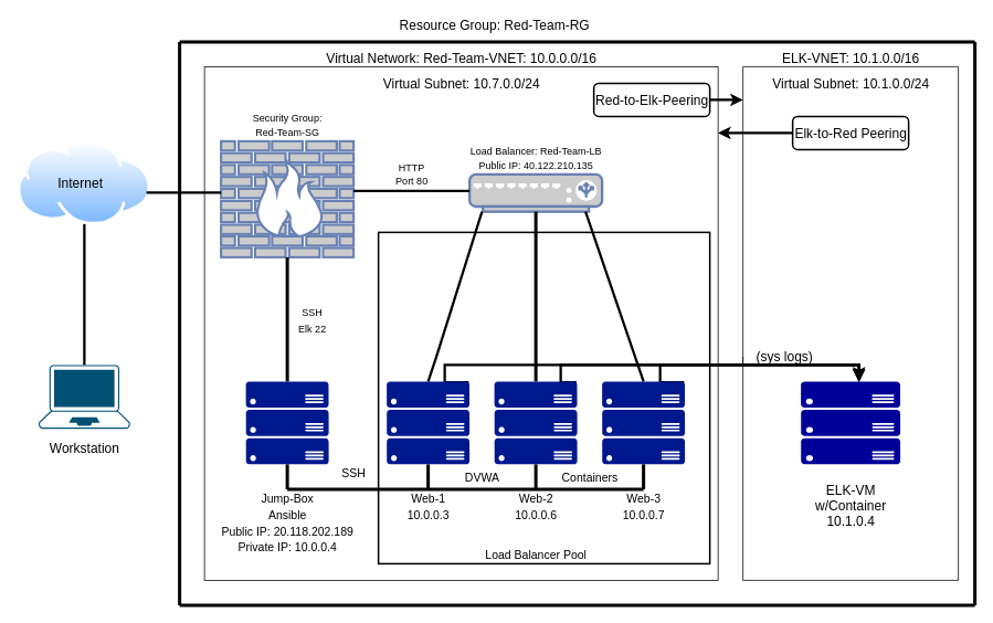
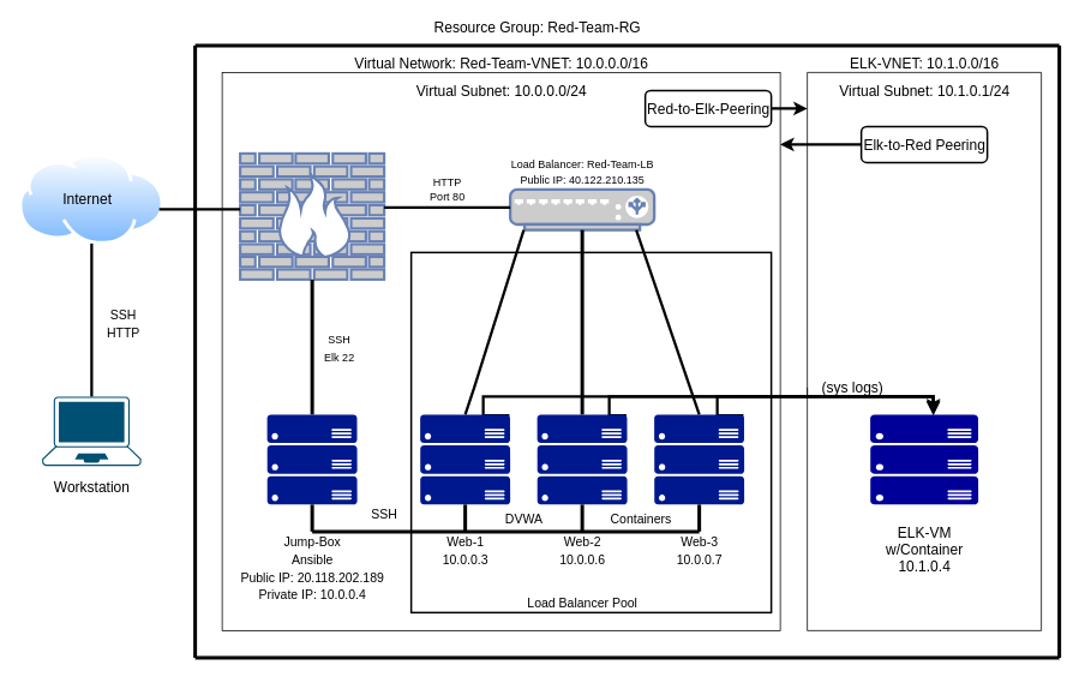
  <mxCell id="0" />
  <mxCell id="1" parent="0" />
  <mxCell id="2" value="Resource Group: Red-Team-RG" style="text;html=1;resizable=0;autosize=1;align=center;verticalAlign=middle;points=[];fillColor=none;strokeColor=none;rounded=0;fontSize=16;" parent="1" vertex="1"><mxGeometry x="476" y="20" width="240" height="20" as="geometry" /></mxCell>
  <mxCell id="3" value="" style="whiteSpace=wrap;html=1;aspect=fixed;fontSize=16;" parent="1" vertex="1"><mxGeometry x="246" y="80" width="620" height="620" as="geometry" /></mxCell>
  <mxCell id="4" value="Virtual Network: Red-Team-VNET: 10.0.0.0/16" style="text;html=1;resizable=0;autosize=1;align=center;verticalAlign=middle;points=[];fillColor=none;strokeColor=none;rounded=0;fontSize=16;" parent="1" vertex="1"><mxGeometry x="386" y="60" width="340" height="20" as="geometry" /></mxCell>
- <mxCell id="5" value="Virtual Subnet: 10.7.0.0/24" style="text;html=1;resizable=0;autosize=1;align=center;verticalAlign=middle;points=[];fillColor=none;strokeColor=none;rounded=0;fontSize=16;" parent="1" vertex="1"><mxGeometry x="456" y="90" width="200" height="20" as="geometry" /></mxCell>
+ <mxCell id="5" value="Virtual Subnet: 10.0.0.0/24" style="text;html=1;resizable=0;autosize=1;align=center;verticalAlign=middle;points=[];fillColor=none;strokeColor=none;rounded=0;fontSize=16;" parent="1" vertex="1"><mxGeometry x="456" y="90" width="200" height="20" as="geometry" /></mxCell>
  <mxCell id="6" value="" style="points=[[0.13,0.02,0],[0.5,0,0],[0.87,0.02,0],[0.885,0.4,0],[0.985,0.985,0],[0.5,1,0],[0.015,0.985,0],[0.115,0.4,0]];verticalLabelPosition=bottom;sketch=0;html=1;verticalAlign=top;aspect=fixed;align=center;pointerEvents=1;shape=mxgraph.cisco19.laptop;fillColor=#005073;strokeColor=none;fontSize=16;" parent="1" vertex="1"><mxGeometry x="46" y="440" width="110" height="77" as="geometry" /></mxCell>
  <mxCell id="7" value="" style="aspect=fixed;perimeter=ellipsePerimeter;html=1;align=center;shadow=0;dashed=0;spacingTop=3;image;image=img/lib/active_directory/internet_cloud.svg;fontSize=16;" parent="1" vertex="1"><mxGeometry x="20.44" y="170" width="161.11" height="101.5" as="geometry" /></mxCell>
  <mxCell id="8" value="" style="fontColor=#0066CC;verticalAlign=top;verticalLabelPosition=bottom;labelPosition=center;align=center;html=1;outlineConnect=0;fillColor=#CCCCCC;strokeColor=#6881B3;gradientColor=none;gradientDirection=north;strokeWidth=2;shape=mxgraph.networks.firewall;fontSize=16;" parent="1" vertex="1"><mxGeometry x="266" y="170" width="160" height="140" as="geometry" /></mxCell>
  <mxCell id="9" value="" style="sketch=0;aspect=fixed;pointerEvents=1;shadow=0;dashed=0;html=1;strokeColor=none;labelPosition=center;verticalLabelPosition=bottom;verticalAlign=top;align=center;fillColor=#00188D;shape=mxgraph.azure.server_rack;fontSize=16;" parent="1" vertex="1"><mxGeometry x="296" y="460" width="100" height="100" as="geometry" /></mxCell>
  <mxCell id="10" style="edgeStyle=orthogonalEdgeStyle;rounded=0;orthogonalLoop=1;jettySize=auto;html=1;exitX=0.99;exitY=0.01;exitDx=0;exitDy=0;exitPerimeter=0;fontSize=16;strokeColor=#000000;strokeWidth=3;entryX=0.583;entryY=-0.02;entryDx=0;entryDy=0;entryPerimeter=0;" edge="1" parent="1" source="11" target="55"><mxGeometry relative="1" as="geometry"><mxPoint x="1036" y="450" as="targetPoint" /><Array as="points"><mxPoint x="536" y="461" /><mxPoint x="536" y="440" /><mxPoint x="1036" y="440" /></Array></mxGeometry></mxCell>
  <mxCell id="11" value="" style="sketch=0;aspect=fixed;pointerEvents=1;shadow=0;dashed=0;html=1;strokeColor=none;labelPosition=center;verticalLabelPosition=bottom;verticalAlign=top;align=center;fillColor=#00188D;shape=mxgraph.azure.server_rack;fontSize=16;" parent="1" vertex="1"><mxGeometry x="466" y="460" width="100" height="100" as="geometry" /></mxCell>
  <mxCell id="12" style="edgeStyle=orthogonalEdgeStyle;rounded=0;orthogonalLoop=1;jettySize=auto;html=1;exitX=0.99;exitY=0.01;exitDx=0;exitDy=0;exitPerimeter=0;entryX=0.583;entryY=0;entryDx=0;entryDy=0;entryPerimeter=0;fontSize=16;strokeColor=#000000;strokeWidth=3;" edge="1" parent="1" source="13" target="55"><mxGeometry relative="1" as="geometry"><Array as="points"><mxPoint x="676" y="461" /><mxPoint x="676" y="440" /><mxPoint x="1036" y="440" /></Array></mxGeometry></mxCell>
  <mxCell id="13" value="" style="sketch=0;aspect=fixed;pointerEvents=1;shadow=0;dashed=0;html=1;strokeColor=none;labelPosition=center;verticalLabelPosition=bottom;verticalAlign=top;align=center;fillColor=#00188D;shape=mxgraph.azure.server_rack;fontSize=16;" parent="1" vertex="1"><mxGeometry x="596" y="460" width="100" height="100" as="geometry" /></mxCell>
  <mxCell id="14" style="edgeStyle=orthogonalEdgeStyle;rounded=0;orthogonalLoop=1;jettySize=auto;html=1;exitX=0.99;exitY=0.01;exitDx=0;exitDy=0;exitPerimeter=0;fontSize=16;strokeColor=#000000;strokeWidth=3;" edge="1" parent="1" source="15"><mxGeometry relative="1" as="geometry"><mxPoint x="1036" y="461" as="targetPoint" /><Array as="points"><mxPoint x="796" y="461" /><mxPoint x="796" y="440" /><mxPoint x="1036" y="440" /></Array></mxGeometry></mxCell>
  <mxCell id="15" value="" style="sketch=0;aspect=fixed;pointerEvents=1;shadow=0;dashed=0;html=1;strokeColor=none;labelPosition=center;verticalLabelPosition=bottom;verticalAlign=top;align=center;fillColor=#00188D;shape=mxgraph.azure.server_rack;fontSize=16;" parent="1" vertex="1"><mxGeometry x="726" y="460" width="100" height="100" as="geometry" /></mxCell>
  <mxCell id="16" value="" style="fontColor=#0066CC;verticalAlign=top;verticalLabelPosition=bottom;labelPosition=center;align=center;html=1;outlineConnect=0;fillColor=#CCCCCC;strokeColor=#6881B3;gradientColor=none;gradientDirection=north;strokeWidth=2;shape=mxgraph.networks.load_balancer;fontSize=16;" parent="1" vertex="1"><mxGeometry x="566" y="210" width="160" height="45" as="geometry" /></mxCell>
  <mxCell id="17" value="" style="endArrow=none;html=1;rounded=0;fontSize=16;strokeWidth=3;" parent="1" edge="1"><mxGeometry width="50" height="50" relative="1" as="geometry"><mxPoint x="101" y="440" as="sourcePoint" /><mxPoint x="101" y="270" as="targetPoint" /></mxGeometry></mxCell>
  <mxCell id="18" value="" style="endArrow=none;html=1;rounded=0;fontSize=16;strokeWidth=3;" parent="1" edge="1"><mxGeometry width="50" height="50" relative="1" as="geometry"><mxPoint x="176" y="232" as="sourcePoint" /><mxPoint x="266" y="232" as="targetPoint" /></mxGeometry></mxCell>
  <mxCell id="19" value="" style="endArrow=none;html=1;rounded=0;fontSize=16;strokeWidth=3;" parent="1" edge="1"><mxGeometry width="50" height="50" relative="1" as="geometry"><mxPoint x="426" y="230" as="sourcePoint" /><mxPoint x="566" y="230" as="targetPoint" /></mxGeometry></mxCell>
  <mxCell id="20" value="" style="line;strokeWidth=4;direction=south;html=1;perimeter=backbonePerimeter;points=[];outlineConnect=0;fontSize=16;" parent="1" vertex="1"><mxGeometry x="341" y="310" width="10" height="150" as="geometry" /></mxCell>
  <mxCell id="21" value="" style="line;strokeWidth=4;direction=south;html=1;perimeter=backbonePerimeter;points=[];outlineConnect=0;fontSize=16;" parent="1" vertex="1"><mxGeometry x="341" y="560" width="10" height="30" as="geometry" /></mxCell>
  <mxCell id="22" value="" style="line;strokeWidth=4;direction=south;html=1;perimeter=backbonePerimeter;points=[];outlineConnect=0;fontSize=16;" parent="1" vertex="1"><mxGeometry x="511" y="560" width="10" height="30" as="geometry" /></mxCell>
  <mxCell id="23" value="" style="line;strokeWidth=4;direction=south;html=1;perimeter=backbonePerimeter;points=[];outlineConnect=0;fontSize=16;" parent="1" vertex="1"><mxGeometry x="641" y="560" width="10" height="30" as="geometry" /></mxCell>
  <mxCell id="24" value="" style="line;strokeWidth=4;direction=south;html=1;perimeter=backbonePerimeter;points=[];outlineConnect=0;fontSize=16;" parent="1" vertex="1"><mxGeometry x="771" y="560" width="10" height="30" as="geometry" /></mxCell>
  <mxCell id="25" value="" style="line;strokeWidth=4;html=1;fontSize=16;" parent="1" vertex="1"><mxGeometry x="346" y="580" width="430" height="20" as="geometry" /></mxCell>
  <mxCell id="26" value="" style="endArrow=none;html=1;rounded=0;fontSize=16;strokeWidth=3;exitX=0.5;exitY=0;exitDx=0;exitDy=0;exitPerimeter=0;" parent="1" source="11" edge="1"><mxGeometry width="50" height="50" relative="1" as="geometry"><mxPoint x="531" y="305" as="sourcePoint" /><mxPoint x="581" y="255" as="targetPoint" /><Array as="points"><mxPoint x="526" y="430" /></Array></mxGeometry></mxCell>
  <mxCell id="27" value="" style="endArrow=none;html=1;rounded=0;fontSize=16;strokeWidth=3;exitX=0.5;exitY=0;exitDx=0;exitDy=0;exitPerimeter=0;" parent="1" source="15" edge="1"><mxGeometry width="50" height="50" relative="1" as="geometry"><mxPoint x="656" y="305" as="sourcePoint" /><mxPoint x="706" y="255" as="targetPoint" /></mxGeometry></mxCell>
  <mxCell id="28" value="" style="line;strokeWidth=4;direction=south;html=1;perimeter=backbonePerimeter;points=[];outlineConnect=0;fontSize=16;" parent="1" vertex="1"><mxGeometry x="641" y="255" width="10" height="205" as="geometry" /></mxCell>
  <mxCell id="29" value="Internet" style="text;html=1;resizable=0;autosize=1;align=center;verticalAlign=middle;points=[];fillColor=none;strokeColor=none;rounded=0;fontSize=16;" parent="1" vertex="1"><mxGeometry x="61" y="210" width="70" height="20" as="geometry" /></mxCell>
  <mxCell id="30" value="Workstation" style="text;html=1;resizable=0;autosize=1;align=center;verticalAlign=middle;points=[];fillColor=none;strokeColor=none;rounded=0;fontSize=16;" parent="1" vertex="1"><mxGeometry x="51" y="530" width="100" height="20" as="geometry" /></mxCell>
+ <mxCell id="31" value="&lt;font style=&quot;font-size: 14px&quot;&gt;SSH&lt;br&gt;HTTP&lt;/font&gt;" style="text;html=1;resizable=0;autosize=1;align=center;verticalAlign=middle;points=[];fillColor=none;strokeColor=none;rounded=0;fontSize=16;" parent="1" vertex="1"><mxGeometry x="111" y="332.5" width="50" height="50" as="geometry" /></mxCell>
  <mxCell id="32" value="&lt;font style=&quot;font-size: 12px&quot;&gt;SSH&lt;br&gt;Elk 22&lt;/font&gt;" style="text;html=1;resizable=0;autosize=1;align=center;verticalAlign=middle;points=[];fillColor=none;strokeColor=none;rounded=0;fontSize=16;" parent="1" vertex="1"><mxGeometry x="351" y="360" width="50" height="50" as="geometry" /></mxCell>
  <mxCell id="33" value="&lt;font style=&quot;font-size: 14px&quot;&gt;SSH&lt;/font&gt;" style="text;html=1;resizable=0;autosize=1;align=center;verticalAlign=middle;points=[];fillColor=none;strokeColor=none;rounded=0;fontSize=16;" parent="1" vertex="1"><mxGeometry x="406" y="555" width="40" height="30" as="geometry" /></mxCell>
  <mxCell id="34" value="&lt;font style=&quot;font-size: 14px&quot;&gt;Web-1&lt;br&gt;10.0.0.3&lt;/font&gt;" style="text;html=1;resizable=0;autosize=1;align=center;verticalAlign=middle;points=[];fillColor=none;strokeColor=none;rounded=0;fontSize=16;" parent="1" vertex="1"><mxGeometry x="481" y="585" width="70" height="50" as="geometry" /></mxCell>
  <mxCell id="35" value="&lt;font style=&quot;font-size: 14px&quot;&gt;Web-2&lt;br&gt;10.0.0.6&lt;/font&gt;" style="text;html=1;resizable=0;autosize=1;align=center;verticalAlign=middle;points=[];fillColor=none;strokeColor=none;rounded=0;fontSize=16;" parent="1" vertex="1"><mxGeometry x="611" y="585" width="70" height="50" as="geometry" /></mxCell>
  <mxCell id="36" value="&lt;font style=&quot;font-size: 14px&quot;&gt;Web-3&lt;br&gt;10.0.0.7&lt;/font&gt;" style="text;html=1;resizable=0;autosize=1;align=center;verticalAlign=middle;points=[];fillColor=none;strokeColor=none;rounded=0;fontSize=16;" parent="1" vertex="1"><mxGeometry x="741" y="585" width="70" height="50" as="geometry" /></mxCell>
  <mxCell id="37" value="&lt;font style=&quot;font-size: 14px&quot;&gt;DVWA&lt;/font&gt;" style="text;html=1;resizable=0;autosize=1;align=center;verticalAlign=middle;points=[];fillColor=none;strokeColor=none;rounded=0;fontSize=16;" parent="1" vertex="1"><mxGeometry x="551" y="560" width="60" height="30" as="geometry" /></mxCell>
  <mxCell id="38" value="&lt;font style=&quot;font-size: 14px&quot;&gt;Containers&lt;/font&gt;" style="text;html=1;resizable=0;autosize=1;align=center;verticalAlign=middle;points=[];fillColor=none;strokeColor=none;rounded=0;fontSize=16;" parent="1" vertex="1"><mxGeometry x="671" y="560" width="80" height="30" as="geometry" /></mxCell>
  <mxCell id="39" value="&lt;font style=&quot;font-size: 14px&quot;&gt;Jump-Box&lt;br&gt;Ansible&lt;br&gt;Public IP: 20.118.202.189&lt;br&gt;Private IP: 10.0.0.4&lt;/font&gt;" style="text;html=1;resizable=0;autosize=1;align=center;verticalAlign=middle;points=[];fillColor=none;strokeColor=none;rounded=0;fontSize=16;" parent="1" vertex="1"><mxGeometry x="261" y="585" width="170" height="90" as="geometry" /></mxCell>
  <mxCell id="40" value="HTTP&lt;br&gt;Port 80" style="text;html=1;resizable=0;autosize=1;align=center;verticalAlign=middle;points=[];fillColor=none;strokeColor=none;rounded=0;" parent="1" vertex="1"><mxGeometry x="471" y="195" width="50" height="30" as="geometry" /></mxCell>
  <mxCell id="41" value="&lt;font style=&quot;font-size: 12px&quot;&gt;Load Balancer: Red-Team-LB&lt;br&gt;Public IP: 40.122.210.135&lt;/font&gt;" style="text;html=1;resizable=0;autosize=1;align=center;verticalAlign=middle;points=[];fillColor=none;strokeColor=none;rounded=0;fontSize=14;" parent="1" vertex="1"><mxGeometry x="561" y="170" width="170" height="40" as="geometry" /></mxCell>
- <mxCell id="42" value="&lt;font style=&quot;font-size: 12px&quot;&gt;Security Group:&lt;br&gt;Red-Team-SG&lt;/font&gt;" style="text;html=1;resizable=0;autosize=1;align=center;verticalAlign=middle;points=[];fillColor=none;strokeColor=none;rounded=0;fontSize=14;" parent="1" vertex="1"><mxGeometry x="296" y="130" width="100" height="40" as="geometry" /></mxCell>
  <mxCell id="43" value="Load Balancer Pool" style="text;html=1;resizable=0;autosize=1;align=center;verticalAlign=middle;points=[];fillColor=none;strokeColor=none;rounded=0;fontSize=14;" parent="1" vertex="1"><mxGeometry x="576" y="660" width="140" height="20" as="geometry" /></mxCell>
  <mxCell id="44" value="" style="endArrow=none;html=1;rounded=0;strokeColor=#000000;strokeWidth=4;" edge="1" parent="1"><mxGeometry width="50" height="50" relative="1" as="geometry"><mxPoint x="216" y="730" as="sourcePoint" /><mxPoint x="216" y="50" as="targetPoint" /></mxGeometry></mxCell>
  <mxCell id="45" value="" style="endArrow=none;html=1;rounded=0;strokeColor=#000000;strokeWidth=4;" edge="1" parent="1"><mxGeometry width="50" height="50" relative="1" as="geometry"><mxPoint x="216" y="730" as="sourcePoint" /><mxPoint x="1176" y="730" as="targetPoint" /></mxGeometry></mxCell>
  <mxCell id="46" value="" style="endArrow=none;html=1;rounded=0;strokeColor=#000000;strokeWidth=4;" edge="1" parent="1"><mxGeometry width="50" height="50" relative="1" as="geometry"><mxPoint x="216" y="50" as="sourcePoint" /><mxPoint x="1176" y="50" as="targetPoint" /></mxGeometry></mxCell>
  <mxCell id="47" value="" style="endArrow=none;html=1;rounded=0;strokeColor=#000000;strokeWidth=4;" edge="1" parent="1"><mxGeometry width="50" height="50" relative="1" as="geometry"><mxPoint x="1176" y="730" as="sourcePoint" /><mxPoint x="1176" y="50" as="targetPoint" /></mxGeometry></mxCell>
  <mxCell id="48" value="" style="endArrow=none;html=1;rounded=0;strokeColor=#000000;strokeWidth=1;startArrow=none;" edge="1" parent="1"><mxGeometry width="50" height="50" relative="1" as="geometry"><mxPoint x="896" y="370" as="sourcePoint" /><mxPoint x="896" y="80" as="targetPoint" /></mxGeometry></mxCell>
  <mxCell id="49" value="" style="endArrow=none;html=1;rounded=0;strokeColor=#000000;strokeWidth=1;" edge="1" parent="1"><mxGeometry width="50" height="50" relative="1" as="geometry"><mxPoint x="1156" y="80" as="sourcePoint" /><mxPoint x="896" y="80" as="targetPoint" /></mxGeometry></mxCell>
  <mxCell id="50" value="" style="endArrow=none;html=1;rounded=0;strokeColor=#000000;strokeWidth=1;" edge="1" parent="1"><mxGeometry width="50" height="50" relative="1" as="geometry"><mxPoint x="1156" y="700" as="sourcePoint" /><mxPoint x="1156" y="80" as="targetPoint" /></mxGeometry></mxCell>
  <mxCell id="51" value="" style="endArrow=none;html=1;rounded=0;strokeColor=#000000;strokeWidth=1;" edge="1" parent="1"><mxGeometry width="50" height="50" relative="1" as="geometry"><mxPoint x="1156" y="700" as="sourcePoint" /><mxPoint x="896" y="700" as="targetPoint" /></mxGeometry></mxCell>
  <mxCell id="52" value="&lt;font style=&quot;font-size: 16px&quot;&gt;ELK-VNET: 10.1.0.0/16&lt;/font&gt;" style="text;html=1;resizable=0;autosize=1;align=center;verticalAlign=middle;points=[];fillColor=none;strokeColor=none;rounded=0;" vertex="1" parent="1"><mxGeometry x="936" y="60" width="180" height="20" as="geometry" /></mxCell>
  <mxCell id="53" value="" style="endArrow=none;html=1;rounded=0;strokeColor=#000000;strokeWidth=1;" edge="1" parent="1"><mxGeometry width="50" height="50" relative="1" as="geometry"><mxPoint x="896" y="700" as="sourcePoint" /><mxPoint x="896" y="430" as="targetPoint" /></mxGeometry></mxCell>
  <mxCell id="54" value="" style="endArrow=none;html=1;rounded=0;fontSize=16;strokeColor=#000000;strokeWidth=1;" edge="1" parent="1"><mxGeometry width="50" height="50" relative="1" as="geometry"><mxPoint x="896" y="440" as="sourcePoint" /><mxPoint x="896" y="370" as="targetPoint" /></mxGeometry></mxCell>
  <mxCell id="55" value="" style="verticalLabelPosition=bottom;html=1;verticalAlign=top;align=center;strokeColor=none;fillColor=#000099;shape=mxgraph.azure.server_rack;fontSize=16;" vertex="1" parent="1"><mxGeometry x="966" y="460" width="120" height="100" as="geometry" /></mxCell>
  <mxCell id="56" value="ELK-VM&lt;br&gt;w/Container&lt;br&gt;10.1.0.4" style="text;html=1;resizable=0;autosize=1;align=center;verticalAlign=middle;points=[];fillColor=none;strokeColor=none;rounded=0;fontSize=16;" vertex="1" parent="1"><mxGeometry x="976" y="580" width="100" height="60" as="geometry" /></mxCell>
  <mxCell id="57" value="" style="whiteSpace=wrap;html=1;aspect=fixed;fontSize=16;fillColor=none;strokeWidth=2;" vertex="1" parent="1"><mxGeometry x="456" y="280" width="400" height="400" as="geometry" /></mxCell>
  <mxCell id="58" value="(sys logs)" style="text;html=1;resizable=0;autosize=1;align=center;verticalAlign=middle;points=[];fillColor=none;strokeColor=none;rounded=0;fontSize=16;" vertex="1" parent="1"><mxGeometry x="906" y="420" width="80" height="20" as="geometry" /></mxCell>
  <mxCell id="59" value="Red-to-Elk-Peering" style="text;html=1;resizable=0;autosize=1;align=center;verticalAlign=middle;points=[];fillColor=none;strokeColor=none;rounded=0;fontSize=16;" vertex="1" parent="1"><mxGeometry x="711" y="110" width="150" height="20" as="geometry" /></mxCell>
  <mxCell id="60" value="" style="rounded=1;whiteSpace=wrap;html=1;fontSize=16;strokeWidth=2;fillColor=none;" vertex="1" parent="1"><mxGeometry x="716" y="100" width="140" height="40" as="geometry" /></mxCell>
  <mxCell id="61" value="" style="endArrow=classic;html=1;rounded=0;fontSize=16;strokeColor=#000000;strokeWidth=3;" edge="1" parent="1"><mxGeometry width="50" height="50" relative="1" as="geometry"><mxPoint x="856" y="120" as="sourcePoint" /><mxPoint x="896" y="120" as="targetPoint" /></mxGeometry></mxCell>
  <mxCell id="62" value="Elk-to-Red Peering" style="text;html=1;resizable=0;autosize=1;align=center;verticalAlign=middle;points=[];fillColor=none;strokeColor=none;rounded=0;fontSize=16;" vertex="1" parent="1"><mxGeometry x="951" y="150" width="150" height="20" as="geometry" /></mxCell>
  <mxCell id="63" value="" style="rounded=1;whiteSpace=wrap;html=1;fontSize=16;strokeWidth=2;fillColor=none;" vertex="1" parent="1"><mxGeometry x="956" y="140" width="140" height="40" as="geometry" /></mxCell>
  <mxCell id="64" value="" style="endArrow=classic;html=1;rounded=0;fontSize=16;strokeColor=#000000;strokeWidth=3;exitX=0;exitY=0.5;exitDx=0;exitDy=0;" edge="1" parent="1" source="63"><mxGeometry width="50" height="50" relative="1" as="geometry"><mxPoint x="766" y="400" as="sourcePoint" /><mxPoint x="866" y="160" as="targetPoint" /></mxGeometry></mxCell>
- <mxCell id="65" value="Virtual Subnet: 10.1.0.0/24" style="text;html=1;resizable=0;autosize=1;align=center;verticalAlign=middle;points=[];fillColor=none;strokeColor=none;rounded=0;fontSize=16;" vertex="1" parent="1"><mxGeometry x="926" y="90" width="200" height="20" as="geometry" /></mxCell>
+ <mxCell id="65" value="Virtual Subnet: 10.1.0.1/24" style="text;html=1;resizable=0;autosize=1;align=center;verticalAlign=middle;points=[];fillColor=none;strokeColor=none;rounded=0;fontSize=16;" vertex="1" parent="1"><mxGeometry x="926" y="90" width="200" height="20" as="geometry" /></mxCell>
